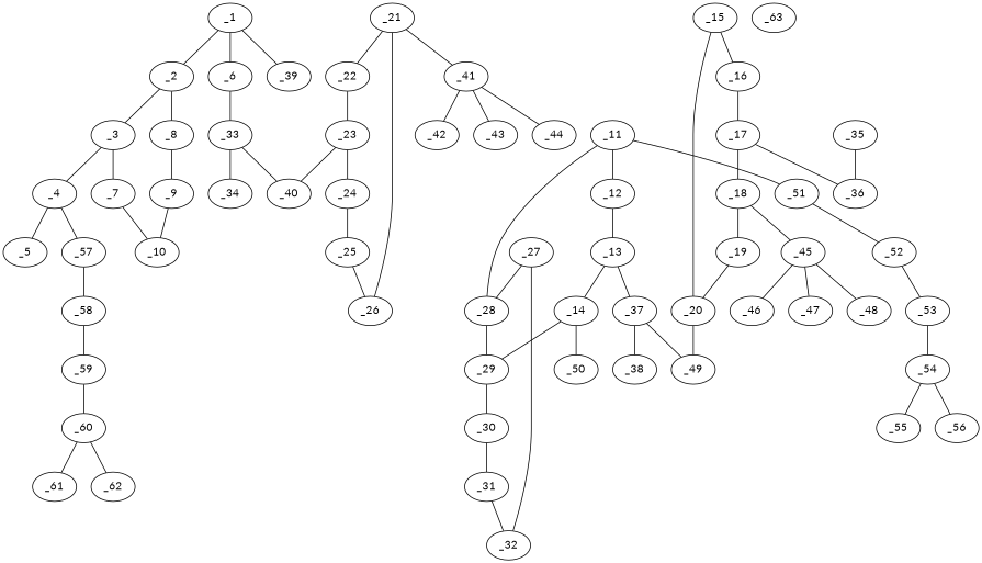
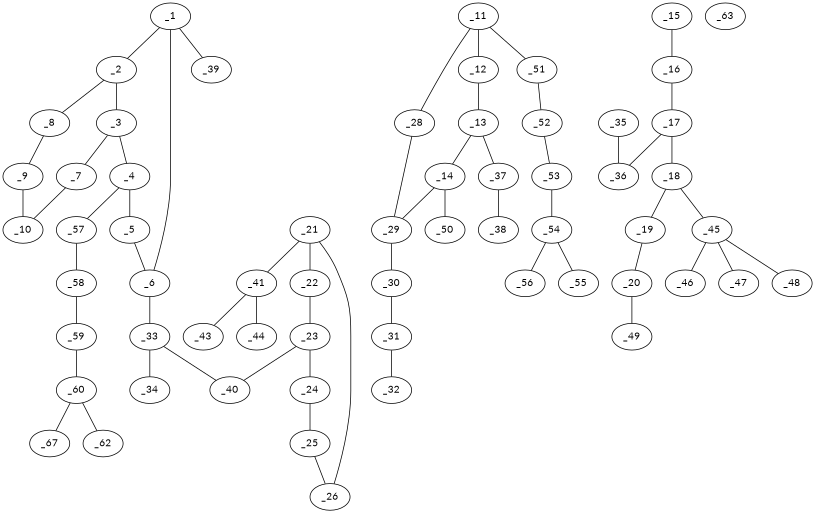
  graph {
    fontname=Lato
    node [charge=0 chem=1 fontname=Lato symbol="C  " x=4.5981 y=2.5]
    edge [fontname=Lato valence=1]
    _1 [y=2]
    _2 [x=3.7321]
    _6 [x=5.4641]
    _39 [chem=2 symbol="O  " y=1]
    _3 [x=3.7321 y=3.5]
    _8 [chem=4 symbol="N  " x=2.866 y=2]
    _33 [x=6.3301 y=2]
    _4 [y=4]
    _7 [x=2.866 y=4]
    _9 [x=2]
    _40 [chem=4 symbol="N  " x=7.1962]
    _34 [chem=2 symbol="O  " x=6.3301 y=1]
    _5 [x=5.4641 y=3.5]
    _57 [y=5]
    _10 [x=2 y=3.5]
    _58 [chem=5 symbol="S  " x=5.4641 y=5.5]
    _59 [x=5.4641 y=6.5]
    _11 [x=16.7224 y=-4]
    _12 [x=15.8564 y=-3.5]
    _28 [x=17.5884 y=-3.5]
    _51 [x=16.7224 y=-5]
    _13 [x=15.8564 y=-2.5]
    _29 [x=17.5884 y=-2.5]
    _52 [chem=5 symbol="S  " x=15.8564 y=-5.5]
    _14 [x=16.7224 y=-2]
    _37 [x=14.9904 y=-2]
    _30 [chem=4 symbol="N  " x=18.4545 y=-2]
    _53 [x=15.8564 y=-6.5]
    _50 [chem=2 symbol="O  " x=16.7224 y=-1]
    _49 [chem=4 symbol="N  " x=14.1243 y=-2.5]
    _38 [chem=2 symbol="O  " x=14.9904 y=-1]
    _31 [x=19.3205 y=-2.5]
    _15 [x=13.2583 y=-1]
    _16 [x=12.3923 y=-0.5]
    _20 [x=13.2583 y=-2]
    _17 [x=11.5263 y=-1]
    _18 [x=11.5263 y=-2]
    _36 [x=10.6602 y=-0.5]
    _19 [x=12.3923 y=-2.5]
    _45 [chem=5 symbol="S  " x=10.6602 y=-2.5]
    _46 [chem=2 symbol="O  " x=9.7942 y=-3]
    _47 [chem=2 symbol="O  " x=10.1602 y=-1.634]
    _48 [chem=2 symbol="O  " x=11.1602 y=-3.366]
    _21 [x=9.7942 y=2]
    _22 [x=8.9282]
    _26 [x=9.7942 y=1]
    _41 [chem=5 symbol="S  " x=10.6603]
    _23 [x=8.0622 y=2]
-   _42 [chem=2 symbol="O  " x=11.5263 y=3]
    _43 [chem=2 symbol="O  " x=11.1603 y=1.634]
    _44 [chem=2 symbol="O  " x=10.1603 y=3.366]
    _24 [x=8.0622 y=1]
    _35 [x=10.6602 y=0.5]
    _25 [x=8.9282 y=0.5]
-   _27 [x=18.4545 y=-4]
    _32 [x=19.3205 y=-3.5]
    _54 [x=14.9903 y=-7]
    _55 [chem=2 symbol="O  " x=14.9903 y=-8]
    _56 [chem=2 symbol="O  " x=14.1243 y=-6.5]
    _60 [x=6.3301 y=7]
-   _61 [chem=2 symbol="O  " x=6.3301 y=8]
+   _61 [chem=2 symbol="O  " x=6.3301 y=8 label=_67]
    _62 [chem=2 symbol="O  " x=7.1962 y=6.5]
    _63 [chem=29 symbol="Na " x=21.3205 y=0]
    _1 -- _2
    _1 -- _6 [valence=2]
    _1 -- _39
    _2 -- _3 [valence=2]
    _2 -- _8
    _6 -- _33
    _3 -- _4
    _3 -- _7
    _8 -- _9 [valence=2]
    _33 -- _40
    _33 -- _34 [valence=2]
    _4 -- _5 [valence=2]
    _4 -- _57
    _7 -- _10 [valence=2]
    _9 -- _10
+   _5 -- _6
    _57 -- _58
    _58 -- _59
    _59 -- _60
    _11 -- _12 [valence=2]
    _11 -- _28
    _11 -- _51
    _12 -- _13
    _28 -- _29
    _51 -- _52
    _13 -- _14 [valence=2]
    _13 -- _37
    _29 -- _30 [valence=2]
    _52 -- _53
    _14 -- _29
    _14 -- _50
-   _37 -- _49
    _37 -- _38 [valence=2]
    _30 -- _31
    _53 -- _54
    _31 -- _32 [valence=2]
    _15 -- _16 [valence=2]
-   _15 -- _20
    _16 -- _17
    _20 -- _49
    _17 -- _18 [valence=2]
    _17 -- _36
    _18 -- _19
    _18 -- _45
    _19 -- _20 [valence=2]
    _45 -- _46 [valence=2]
    _45 -- _47 [valence=2]
    _45 -- _48
    _21 -- _22 [valence=2]
    _21 -- _26
    _21 -- _41
    _22 -- _23
-   _41 -- _42 [valence=2]
    _41 -- _43 [valence=2]
    _41 -- _44
    _23 -- _40
    _23 -- _24 [valence=2]
    _24 -- _25
    _35 -- _36 [valence=2]
    _25 -- _26 [valence=2]
-   _27 -- _28 [valence=2]
-   _27 -- _32
    _54 -- _55 [valence=2]
    _54 -- _56
    _60 -- _61 [valence=2]
    _60 -- _62
  }
